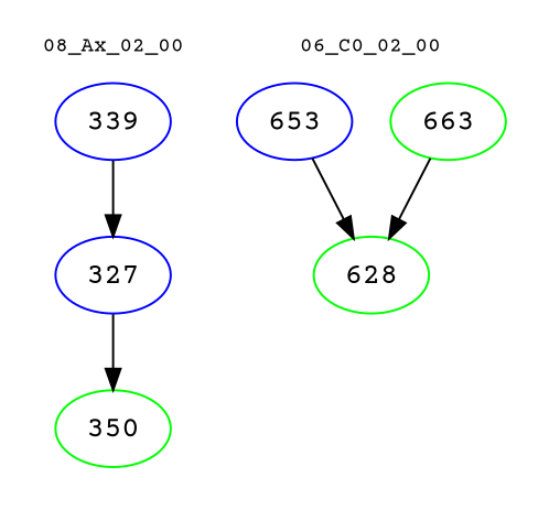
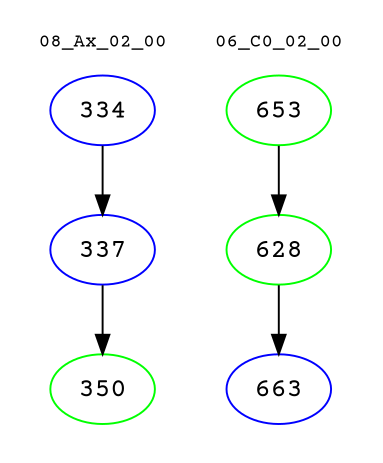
  digraph {
    fontname="Courier Prime"
    node [color=blue fontname="Courier Prime"]
    edge [color=black fontname="Courier Prime"]
-   n1 [label=339]
-   n2 [label=327]
+   n1 [label=334]
+   n2 [label=337]
    n3 [color=green label=350]
-   n4 [color=green label=663]
+   n4 [label=663]
    n5 [color=green label=628]
-   n6 [label=653]
+   n6 [color=green label=653]
    subgraph cluster_1 {
      color=white
      fontsize=10
      label="08_Ax_02_00"
      n1
      n2
      n3
    }
    subgraph cluster_2 {
      color=white
      fontsize=10
      label="06_C0_02_00"
      n4
      n5
      n6
    }
    n1 -> n2
    n2 -> n3
-   n4 -> n5
+   n5 -> n4
    n6 -> n5
  }
